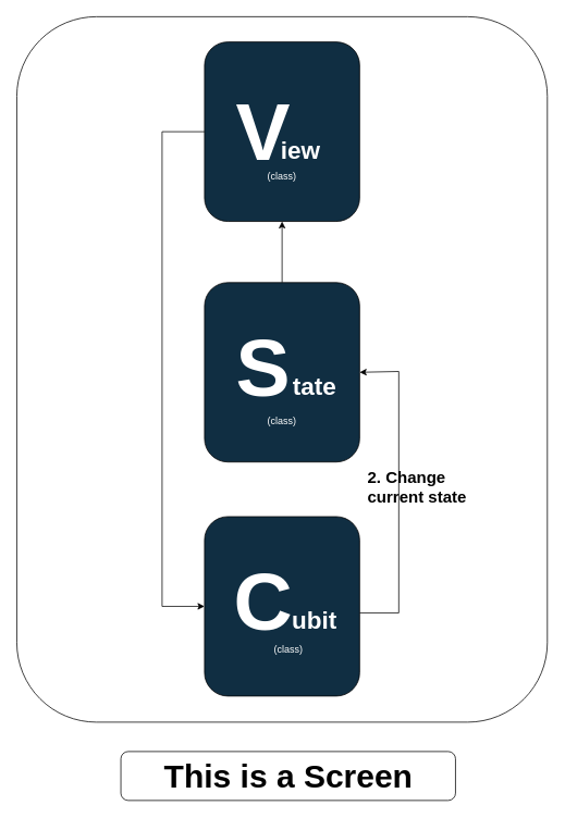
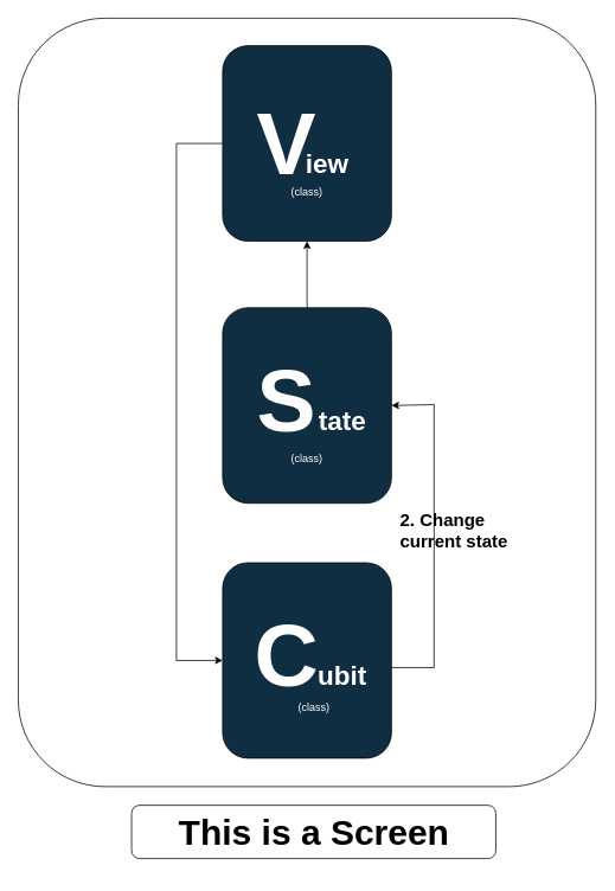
  <mxCell id="0" />
  <mxCell id="1" parent="0" />
  <mxCell id="2" value="" style="group" vertex="1" connectable="0" parent="1"><mxGeometry x="20" y="20" width="650" height="961" as="geometry" /></mxCell>
  <mxCell id="3" value="" style="rounded=1;whiteSpace=wrap;html=1;" vertex="1" parent="2"><mxGeometry width="650" height="865" as="geometry" /></mxCell>
  <mxCell id="4" value="" style="rounded=1;whiteSpace=wrap;html=1;fillColor=#102e42;" vertex="1" parent="2"><mxGeometry x="230" y="31" width="190" height="220" as="geometry" /></mxCell>
  <mxCell id="5" value="" style="group" vertex="1" connectable="0" parent="2"><mxGeometry x="272" y="125" width="106" height="86" as="geometry" /></mxCell>
  <mxCell id="6" value="V" style="text;html=1;strokeColor=none;fillColor=none;align=center;verticalAlign=middle;whiteSpace=wrap;rounded=0;fontStyle=1;fontSize=100;fontColor=#FFFFFF;" vertex="1" parent="5"><mxGeometry width="60" height="30" as="geometry" /></mxCell>
  <mxCell id="7" value="iew" style="text;html=1;strokeColor=none;fillColor=none;align=center;verticalAlign=middle;whiteSpace=wrap;rounded=0;fontStyle=1;fontSize=30;fontColor=#FFFFFF;" vertex="1" parent="5"><mxGeometry x="46" y="24" width="60" height="30" as="geometry" /></mxCell>
  <mxCell id="8" value="&lt;font color=&quot;#ffffff&quot;&gt;(class)&lt;/font&gt;" style="text;html=1;strokeColor=none;fillColor=none;align=center;verticalAlign=middle;whiteSpace=wrap;rounded=0;" vertex="1" parent="5"><mxGeometry x="23" y="56" width="60" height="30" as="geometry" /></mxCell>
  <mxCell id="9" style="edgeStyle=orthogonalEdgeStyle;rounded=0;orthogonalLoop=1;jettySize=auto;html=1;entryX=0.5;entryY=1;entryDx=0;entryDy=0;" edge="1" parent="2" source="10" target="4"><mxGeometry relative="1" as="geometry" /></mxCell>
  <mxCell id="10" value="" style="rounded=1;whiteSpace=wrap;html=1;fillColor=#102e42;" vertex="1" parent="2"><mxGeometry x="230" y="326" width="190" height="220" as="geometry" /></mxCell>
  <mxCell id="11" value="" style="group" vertex="1" connectable="0" parent="2"><mxGeometry x="272" y="414" width="106" height="54" as="geometry" /></mxCell>
  <mxCell id="12" value="S" style="text;html=1;strokeColor=none;fillColor=none;align=center;verticalAlign=middle;whiteSpace=wrap;rounded=0;fontStyle=1;fontSize=100;fontColor=#FFFFFF;" vertex="1" parent="11"><mxGeometry width="60" height="30" as="geometry" /></mxCell>
  <mxCell id="13" value="tate" style="text;html=1;strokeColor=none;fillColor=none;align=center;verticalAlign=middle;whiteSpace=wrap;rounded=0;fontStyle=1;fontSize=30;fontColor=#FFFFFF;" vertex="1" parent="11"><mxGeometry x="63" y="24" width="60" height="30" as="geometry" /></mxCell>
  <mxCell id="14" style="edgeStyle=orthogonalEdgeStyle;rounded=0;orthogonalLoop=1;jettySize=auto;html=1;entryX=1;entryY=0.5;entryDx=0;entryDy=0;" edge="1" parent="2" source="15" target="10"><mxGeometry relative="1" as="geometry"><mxPoint x="498" y="421" as="targetPoint" /><Array as="points"><mxPoint x="468" y="731" /><mxPoint x="468" y="435" /><mxPoint x="420" y="435" /></Array></mxGeometry></mxCell>
  <mxCell id="15" value="" style="rounded=1;whiteSpace=wrap;html=1;fillColor=#102e42;" vertex="1" parent="2"><mxGeometry x="230" y="613" width="190" height="220" as="geometry" /></mxCell>
  <mxCell id="16" style="edgeStyle=orthogonalEdgeStyle;rounded=0;orthogonalLoop=1;jettySize=auto;html=1;entryX=0;entryY=0.5;entryDx=0;entryDy=0;" edge="1" parent="2" source="4" target="15"><mxGeometry relative="1" as="geometry"><Array as="points"><mxPoint x="178" y="141" /><mxPoint x="178" y="723" /></Array></mxGeometry></mxCell>
  <mxCell id="17" value="" style="group" vertex="1" connectable="0" parent="2"><mxGeometry x="272" y="701" width="106" height="54" as="geometry" /></mxCell>
  <mxCell id="18" value="C" style="text;html=1;strokeColor=none;fillColor=none;align=center;verticalAlign=middle;whiteSpace=wrap;rounded=0;fontStyle=1;fontSize=100;fontColor=#FFFFFF;" vertex="1" parent="17"><mxGeometry width="60" height="30" as="geometry" /></mxCell>
  <mxCell id="19" value="ubit" style="text;html=1;strokeColor=none;fillColor=none;align=center;verticalAlign=middle;whiteSpace=wrap;rounded=0;fontStyle=1;fontSize=30;fontColor=#FFFFFF;" vertex="1" parent="17"><mxGeometry x="63" y="24" width="60" height="30" as="geometry" /></mxCell>
  <mxCell id="20" value="2. Change current state" style="text;html=1;strokeColor=none;fillColor=none;align=left;verticalAlign=middle;whiteSpace=wrap;rounded=0;fontStyle=1;fontSize=20;" vertex="1" parent="2"><mxGeometry x="428" y="561" width="130" height="30" as="geometry" /></mxCell>
  <mxCell id="21" value="&lt;font color=&quot;#ffffff&quot;&gt;(class)&lt;/font&gt;" style="text;html=1;strokeColor=none;fillColor=none;align=center;verticalAlign=middle;whiteSpace=wrap;rounded=0;" vertex="1" parent="2"><mxGeometry x="302.5" y="761" width="60" height="30" as="geometry" /></mxCell>
  <mxCell id="22" value="&lt;font color=&quot;#ffffff&quot;&gt;(class)&lt;/font&gt;" style="text;html=1;strokeColor=none;fillColor=none;align=center;verticalAlign=middle;whiteSpace=wrap;rounded=0;" vertex="1" parent="2"><mxGeometry x="295" y="481" width="60" height="30" as="geometry" /></mxCell>
  <mxCell id="23" style="edgeStyle=orthogonalEdgeStyle;rounded=0;orthogonalLoop=1;jettySize=auto;html=1;exitX=0.5;exitY=1;exitDx=0;exitDy=0;" edge="1" parent="2"><mxGeometry relative="1" as="geometry"><mxPoint x="332.5" y="508" as="sourcePoint" /><mxPoint x="332.5" y="508" as="targetPoint" /></mxGeometry></mxCell>
- <mxCell id="24" value="&lt;b style=&quot;border-color: var(--border-color); font-size: 40px;&quot;&gt;This is a Screen&lt;/b&gt;" style="rounded=1;whiteSpace=wrap;html=1;" vertex="1" parent="2"><mxGeometry x="127.5" y="901" width="410" height="60" as="geometry" /></mxCell>
+ <mxCell id="24" value="&lt;b style=&quot;border-color: var(--border-color); font-size: 40px;&quot;&gt;This is a Screen&lt;/b&gt;" style="rounded=1;whiteSpace=wrap;html=1;" vertex="1" parent="2"><mxGeometry x="127.5" y="886" width="410" height="60" as="geometry" /></mxCell>
